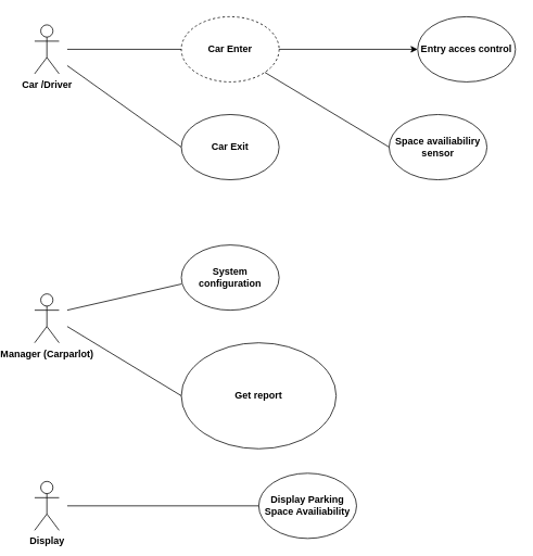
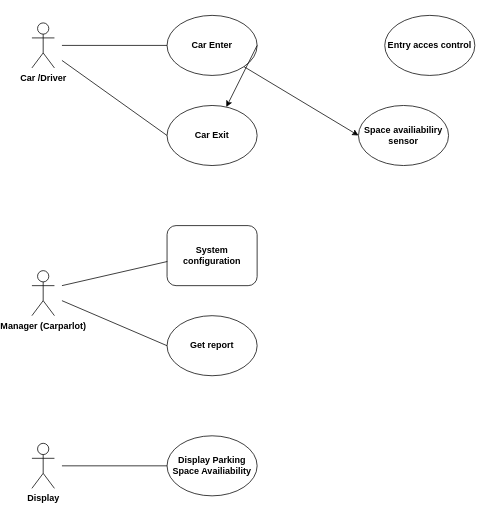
  <mxCell id="0" />
  <mxCell id="1" parent="0" />
- <mxCell id="2" value="Display Parking&lt;br style=&quot;font-size: 12px;&quot;&gt;Space Availiability" style="ellipse;whiteSpace=wrap;html=1;strokeWidth=1;fontStyle=1;fontSize=12;strokeColor=#000000;" parent="1" vertex="1"><mxGeometry x="295" y="580" width="120" height="80" as="geometry" /></mxCell>
+ <mxCell id="2" value="Display Parking&lt;br style=&quot;font-size: 12px;&quot;&gt;Space Availiability" style="ellipse;whiteSpace=wrap;html=1;strokeWidth=1;fontStyle=1;fontSize=12;strokeColor=#000000;" parent="1" vertex="1"><mxGeometry x="200" y="580" width="120" height="80" as="geometry" /></mxCell>
  <mxCell id="3" value="Display" style="shape=umlActor;verticalLabelPosition=bottom;verticalAlign=top;html=1;outlineConnect=0;strokeWidth=1;fontStyle=1;fontSize=12;strokeColor=#000000;" parent="1" vertex="1"><mxGeometry x="20" y="590" width="30" height="60" as="geometry" /></mxCell>
  <mxCell id="4" value="" style="endArrow=none;html=1;rounded=0;entryX=0;entryY=0.5;entryDx=0;entryDy=0;strokeWidth=1;fontStyle=1;fontSize=12;strokeColor=#000000;" parent="1" target="2" edge="1"><mxGeometry width="50" height="50" relative="1" as="geometry"><mxPoint x="60" y="620" as="sourcePoint" /><mxPoint x="400" y="810" as="targetPoint" /></mxGeometry></mxCell>
  <mxCell id="5" value="Car /Driver" style="shape=umlActor;verticalLabelPosition=bottom;verticalAlign=top;html=1;outlineConnect=0;strokeWidth=1;fontStyle=1;fontSize=12;strokeColor=#000000;" parent="1" vertex="1"><mxGeometry x="20" y="30" width="30" height="60" as="geometry" /></mxCell>
- <mxCell id="6" value="Car Enter" style="ellipse;whiteSpace=wrap;html=1;strokeWidth=1;fontStyle=1;fontSize=12;strokeColor=#000000;dashed=1;" parent="1" vertex="1"><mxGeometry x="200" y="20" width="120" height="80" as="geometry" /></mxCell>
+ <mxCell id="6" value="Car Enter" style="ellipse;whiteSpace=wrap;html=1;strokeWidth=1;fontStyle=1;fontSize=12;strokeColor=#000000;" parent="1" vertex="1"><mxGeometry x="200" y="20" width="120" height="80" as="geometry" /></mxCell>
  <mxCell id="7" value="Car Exit" style="ellipse;whiteSpace=wrap;html=1;strokeWidth=1;fontStyle=1;fontSize=12;strokeColor=#000000;" parent="1" vertex="1"><mxGeometry x="200" y="140" width="120" height="80" as="geometry" /></mxCell>
  <mxCell id="8" value="Entry acces control" style="ellipse;whiteSpace=wrap;html=1;strokeWidth=1;fontStyle=1;fontSize=12;strokeColor=#000000;" parent="1" vertex="1"><mxGeometry x="490" y="20" width="120" height="80" as="geometry" /></mxCell>
  <mxCell id="9" value="Space availiabiliry sensor" style="ellipse;whiteSpace=wrap;html=1;strokeWidth=1;fontStyle=1;fontSize=12;strokeColor=#000000;" parent="1" vertex="1"><mxGeometry x="455" y="140" width="120" height="80" as="geometry" /></mxCell>
- <mxCell id="10" value="" style="endArrow=classic;html=1;rounded=0;entryX=0;entryY=0.5;entryDx=0;entryDy=0;exitX=1;exitY=0.5;exitDx=0;exitDy=0;strokeWidth=1;fontStyle=1;fontSize=12;strokeColor=#000000;" parent="1" source="6" target="8" edge="1"><mxGeometry width="50" height="50" relative="1" as="geometry"><mxPoint x="310" y="80" as="sourcePoint" /><mxPoint x="360" y="30" as="targetPoint" /></mxGeometry></mxCell>
- <mxCell id="11" value="" style="endArrow=none;html=1;rounded=0;exitX=1;exitY=1;exitDx=0;exitDy=0;entryX=0;entryY=0.5;entryDx=0;entryDy=0;strokeWidth=1;fontStyle=1;fontSize=12;strokeColor=#000000;" parent="1" source="6" target="9" edge="1"><mxGeometry width="50" height="50" relative="1" as="geometry"><mxPoint x="330" y="290" as="sourcePoint" /><mxPoint x="480" y="180" as="targetPoint" /></mxGeometry></mxCell>
+ <mxCell id="10" value="" style="endArrow=classic;html=1;rounded=0;exitX=1;exitY=0.5;exitDx=0;exitDy=0;strokeWidth=1;fontStyle=1;fontSize=12;strokeColor=#000000;" parent="1" source="6" target="7" edge="1"><mxGeometry width="50" height="50" relative="1" as="geometry"><mxPoint x="310" y="80" as="sourcePoint" /><mxPoint x="360" y="30" as="targetPoint" /></mxGeometry></mxCell>
+ <mxCell id="11" value="" style="endArrow=classic;html=1;rounded=0;exitX=1;exitY=1;exitDx=0;exitDy=0;entryX=0;entryY=0.5;entryDx=0;entryDy=0;strokeWidth=1;fontStyle=1;fontSize=12;strokeColor=#000000;" parent="1" source="6" target="9" edge="1"><mxGeometry width="50" height="50" relative="1" as="geometry"><mxPoint x="330" y="290" as="sourcePoint" /><mxPoint x="480" y="180" as="targetPoint" /></mxGeometry></mxCell>
  <mxCell id="12" value="" style="endArrow=none;html=1;rounded=0;entryX=0;entryY=0.5;entryDx=0;entryDy=0;strokeWidth=1;fontStyle=1;fontSize=12;strokeColor=#000000;" parent="1" target="6" edge="1"><mxGeometry width="50" height="50" relative="1" as="geometry"><mxPoint x="60" y="60" as="sourcePoint" /><mxPoint x="380" y="240" as="targetPoint" /></mxGeometry></mxCell>
  <mxCell id="13" value="" style="endArrow=none;html=1;rounded=0;exitX=0;exitY=0.5;exitDx=0;exitDy=0;strokeWidth=1;fontStyle=1;fontSize=12;strokeColor=#000000;" parent="1" source="7" edge="1"><mxGeometry width="50" height="50" relative="1" as="geometry"><mxPoint x="330" y="290" as="sourcePoint" /><mxPoint x="60" y="80" as="targetPoint" /></mxGeometry></mxCell>
  <mxCell id="14" value="Manager (Carparlot)" style="shape=umlActor;verticalLabelPosition=bottom;verticalAlign=top;html=1;outlineConnect=0;strokeWidth=1;fontStyle=1;fontSize=12;strokeColor=#000000;" parent="1" vertex="1"><mxGeometry x="20" y="360" width="30" height="60" as="geometry" /></mxCell>
- <mxCell id="15" value="System configuration" style="ellipse;whiteSpace=wrap;html=1;strokeWidth=1;fontStyle=1;fontSize=12;strokeColor=#000000;" parent="1" vertex="1"><mxGeometry x="200" y="300" width="120" height="80" as="geometry" /></mxCell>
- <mxCell id="16" value="Get report" style="ellipse;whiteSpace=wrap;html=1;strokeWidth=1;fontStyle=1;fontSize=12;strokeColor=#000000;" parent="1" vertex="1"><mxGeometry x="200" y="420" width="190" height="130" as="geometry" /></mxCell>
+ <mxCell id="15" value="System configuration" style="whiteSpace=wrap;html=1;strokeWidth=1;fontStyle=1;fontSize=12;strokeColor=#000000;rounded=1;" parent="1" vertex="1"><mxGeometry x="200" y="300" width="120" height="80" as="geometry" /></mxCell>
+ <mxCell id="16" value="Get report" style="ellipse;whiteSpace=wrap;html=1;strokeWidth=1;fontStyle=1;fontSize=12;strokeColor=#000000;" parent="1" vertex="1"><mxGeometry x="200" y="420" width="120" height="80" as="geometry" /></mxCell>
  <mxCell id="17" value="" style="endArrow=none;html=1;rounded=0;entryX=0.003;entryY=0.598;entryDx=0;entryDy=0;entryPerimeter=0;strokeWidth=1;fontStyle=1;fontSize=12;strokeColor=#000000;" parent="1" target="15" edge="1"><mxGeometry width="50" height="50" relative="1" as="geometry"><mxPoint x="60" y="380" as="sourcePoint" /><mxPoint x="110" y="250" as="targetPoint" /></mxGeometry></mxCell>
  <mxCell id="18" value="" style="endArrow=none;html=1;rounded=0;entryX=0;entryY=0.5;entryDx=0;entryDy=0;strokeWidth=1;fontStyle=1;fontSize=12;strokeColor=#000000;" parent="1" target="16" edge="1"><mxGeometry width="50" height="50" relative="1" as="geometry"><mxPoint x="60" y="400" as="sourcePoint" /><mxPoint x="170" y="400" as="targetPoint" /></mxGeometry></mxCell>
